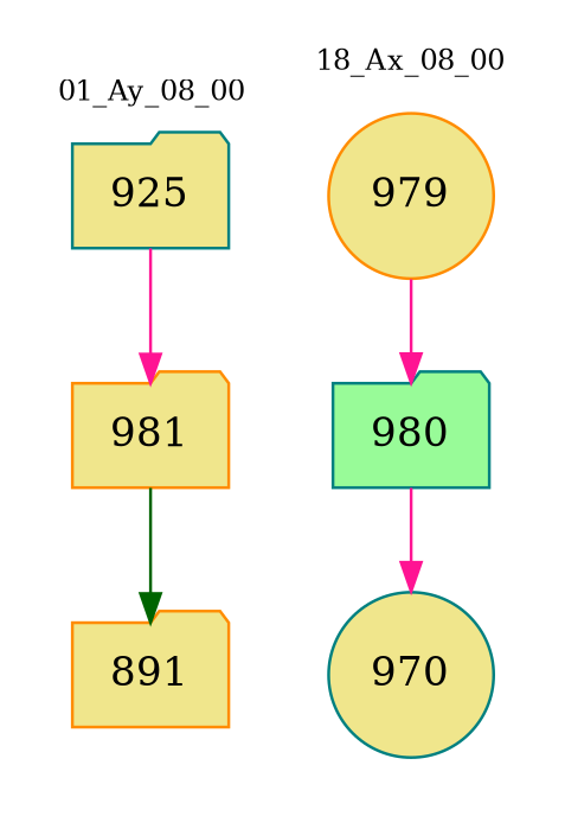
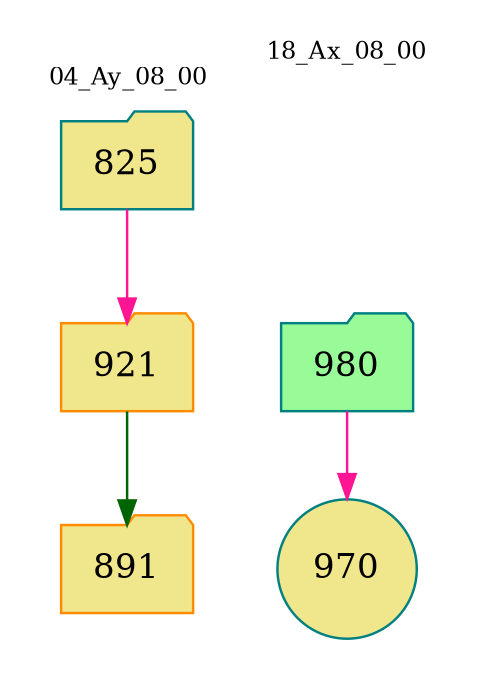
  digraph {
    node [color=teal fillcolor=khaki shape=folder style=filled]
    edge [color=deeppink]
-   n1 [label=925]
-   n2 [color=darkorange label=981]
+   n1 [label=825]
+   n2 [color=darkorange label=921]
    n3 [color=darkorange label=891]
-   n4 [color=darkorange label=979 shape=circle]
    n5 [fillcolor=palegreen label=980]
    n6 [label=970 shape=circle]
    subgraph cluster_1 {
      color=white
      fontsize=10
-     label="01_Ay_08_00"
+     label="04_Ay_08_00"
      n1
      n2
      n3
    }
    subgraph cluster_2 {
      color=white
      fontsize=10
      label="18_Ax_08_00"
-     n4
      n5
      n6
    }
    n1 -> n2
    n2 -> n3 [color=darkgreen]
-   n4 -> n5
    n5 -> n6
  }
